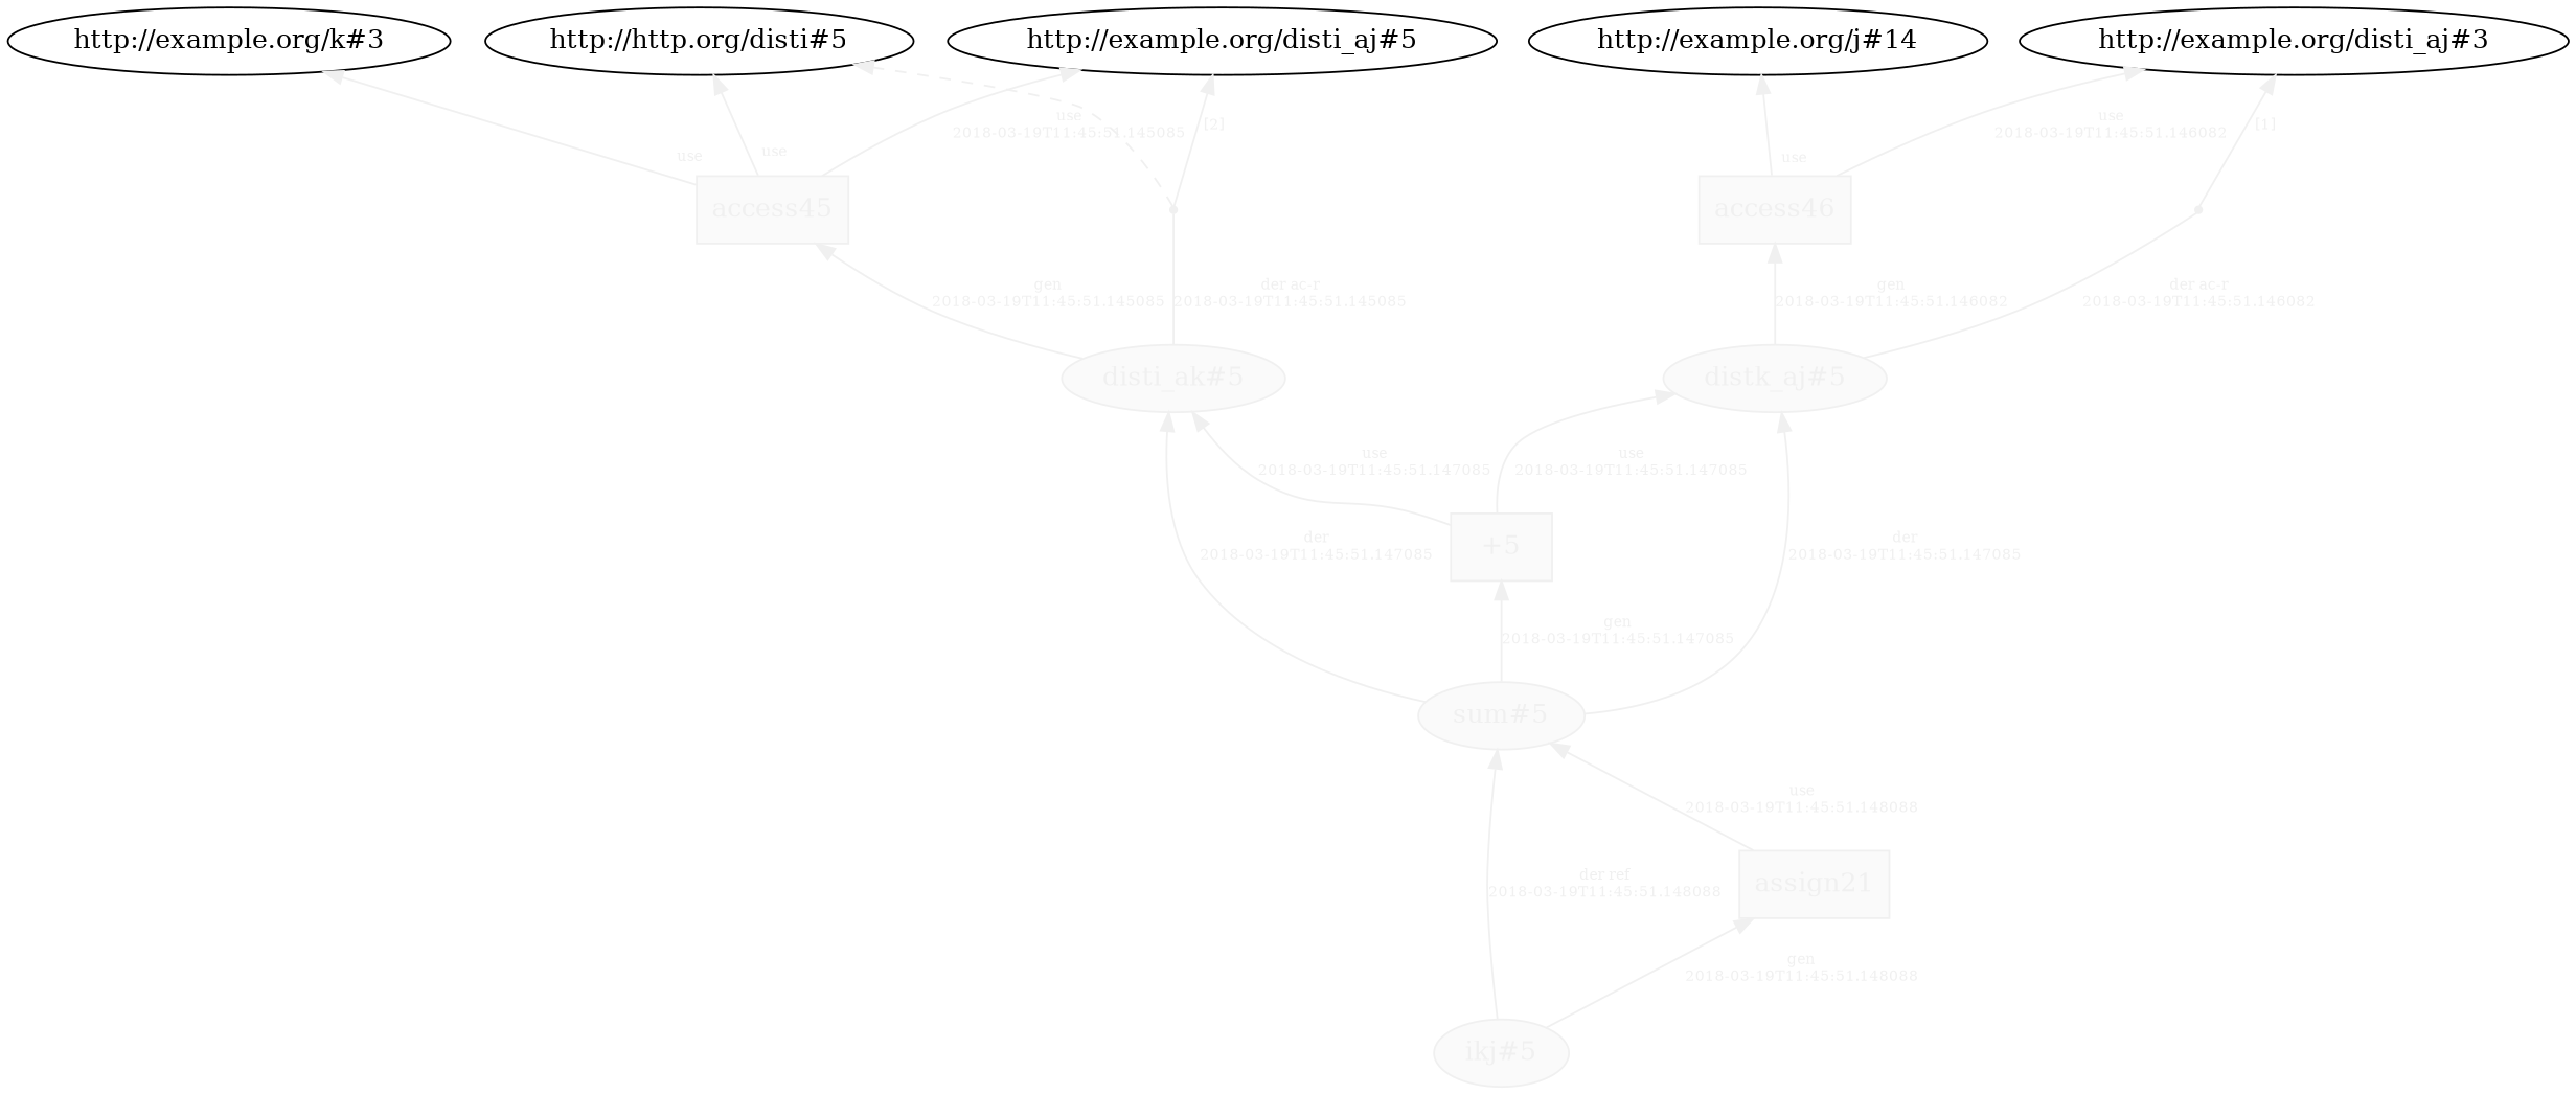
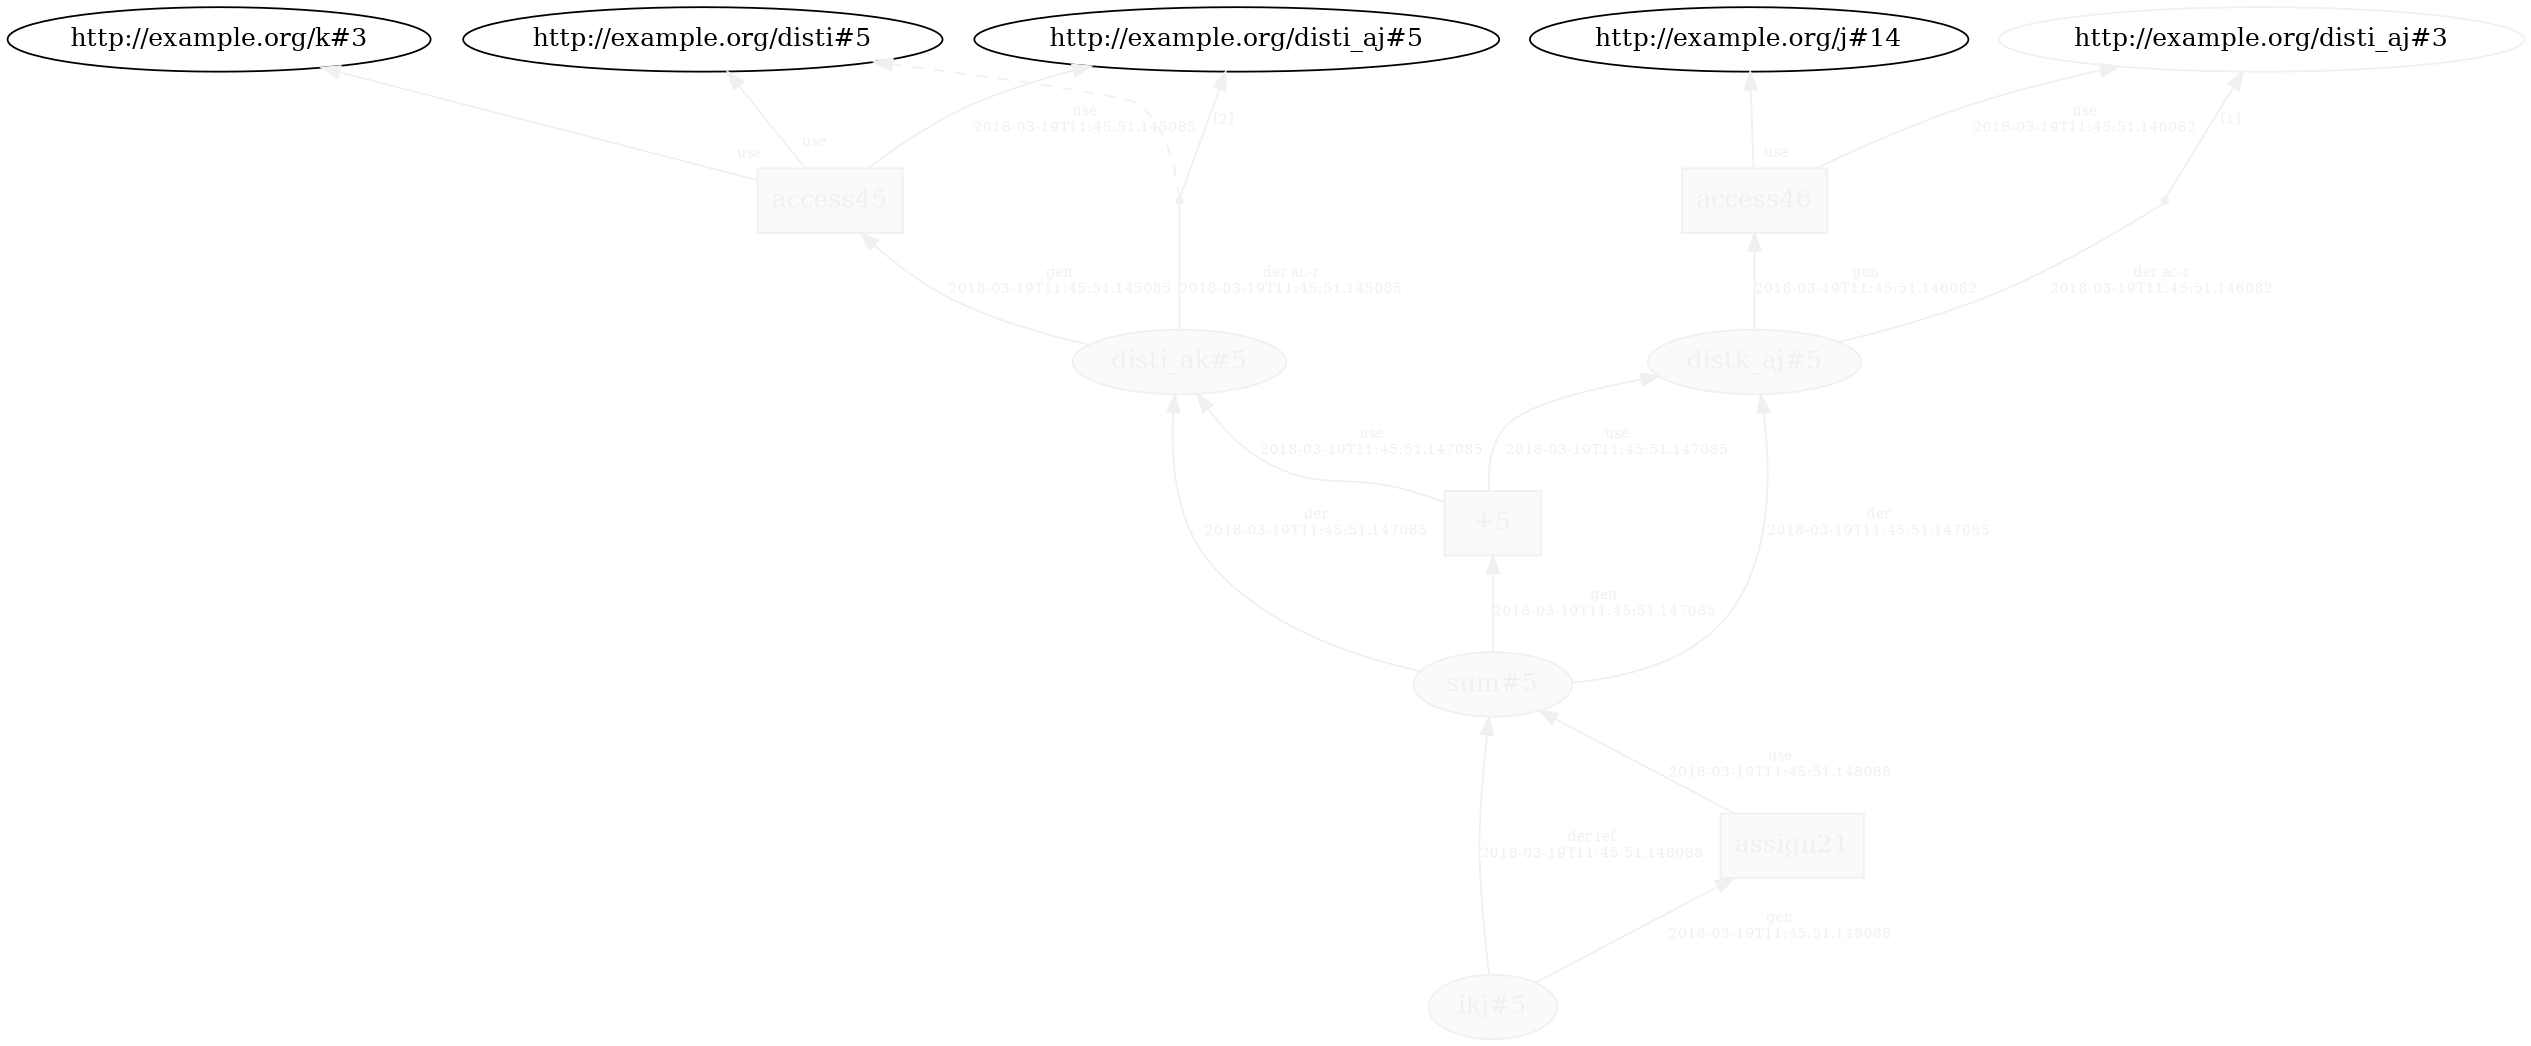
  digraph {
    rankdir=BT
    node [color="#F0F0F0" fillcolor="#FAFAFA" fontcolor="#F0F0F0" style=filled]
    edge [angle=60.0 color="#F0F0F0" distance=1.5 fontcolor="#F0F0F0" fontsize=8 rotation=20]
    n1 [label="disti_ak#5"]
    n2 [label=access45 shape=polygon sides=4]
    bn0 [shape=point fillcolor="" style=""]
-   "http://example.org/disti#5" [label="http://http.org/disti#5" color="" fillcolor="" fontcolor="" style=""]
+   "http://example.org/disti#5" [color="" fillcolor="" fontcolor="" style=""]
    "http://example.org/disti_aj#5" [color="" fillcolor="" fontcolor="" style=""]
    "http://example.org/k#3" [color="" fillcolor="" fontcolor="" style=""]
    n7 [label="distk_aj#5"]
    n8 [label=access46 shape=polygon sides=4]
    bn1 [shape=point fillcolor="" style=""]
-   "http://example.org/disti_aj#3" [color="" fillcolor="" fontcolor="" style=""]
+   "http://example.org/disti_aj#3" [fillcolor="" fontcolor="" style=""]
    "http://example.org/j#14" [color="" fillcolor="" fontcolor="" style=""]
    n12 [label="sum#5"]
    n13 [label="+5" shape=polygon sides=4]
    n14 [label="ikj#5"]
    n15 [label=assign21 shape=polygon sides=4]
    n1 -> n2 [label="gen\n2018-03-19T11:45:51.145085"]
    n1 -> bn0 [arrowhead=none label="der ac-r\n2018-03-19T11:45:51.145085"]
    n2 -> "http://example.org/disti#5" [labelangle=60.0 labeldistance=1.5 labelfontsize=8 taillabel=use angle="" distance="" fontsize=""]
    n2 -> "http://example.org/disti_aj#5" [label="use\n2018-03-19T11:45:51.145085"]
    n2 -> "http://example.org/k#3" [labelangle=60.0 labeldistance=1.5 labelfontsize=8 taillabel=use angle="" distance="" fontsize=""]
    bn0 -> "http://example.org/disti#5" [style=dashed angle="" distance="" fontsize="" rotation=""]
    bn0 -> "http://example.org/disti_aj#5" [label="[2]"]
    n7 -> n8 [label="gen\n2018-03-19T11:45:51.146082"]
    n7 -> bn1 [arrowhead=none label="der ac-r\n2018-03-19T11:45:51.146082"]
    n8 -> "http://example.org/disti_aj#3" [label="use\n2018-03-19T11:45:51.146082"]
    n8 -> "http://example.org/j#14" [labelangle=60.0 labeldistance=1.5 labelfontsize=8 taillabel=use angle="" distance="" fontsize=""]
    bn1 -> "http://example.org/disti_aj#3" [label="[1]"]
    n12 -> n1 [label="der\n2018-03-19T11:45:51.147085"]
    n12 -> n7 [label="der\n2018-03-19T11:45:51.147085"]
    n12 -> n13 [label="gen\n2018-03-19T11:45:51.147085"]
    n13 -> n1 [label="use\n2018-03-19T11:45:51.147085"]
    n13 -> n7 [label="use\n2018-03-19T11:45:51.147085"]
    n14 -> n12 [label="der ref\n2018-03-19T11:45:51.148088"]
    n14 -> n15 [label="gen\n2018-03-19T11:45:51.148088"]
    n15 -> n12 [label="use\n2018-03-19T11:45:51.148088"]
  }
